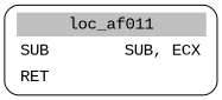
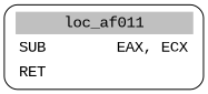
  digraph {
-   n1 [fontname="Courier New" label=<<table border="0" cellborder="0" cellpadding="3"><tr><td align="center" colspan="2" bgcolor="grey">loc_af011</td></tr><tr><td align="left">SUB        SUB, ECX</td></tr><tr><td align="left">RET        </td></tr></table>> shape=Mrecord]
+   n1 [fontname="Courier New" label=<<table border="0" cellborder="0" cellpadding="3"><tr><td align="center" colspan="2" bgcolor="grey">loc_af011</td></tr><tr><td align="left">SUB        EAX, ECX</td></tr><tr><td align="left">RET        </td></tr></table>> shape=Mrecord]
  }
